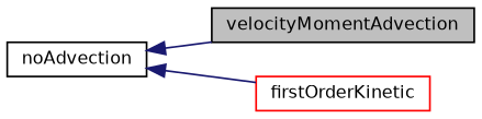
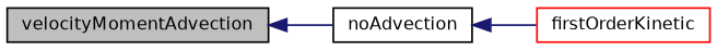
  digraph {
    rankdir=LR
    node [color=black fontname=Helvetica fontsize=10 shape=record]
    edge [color=midnightblue dir=back fontname=Helvetica fontsize=10 labelfontname=Helvetica labelfontsize=10 style=solid]
    n1 [fillcolor=grey75 fontcolor=black height=0.2 label=velocityMomentAdvection style=filled width=0.4]
    n2 [height=0.2 label=noAdvection width=0.4]
    n3 [color=red height=0.2 label=firstOrderKinetic width=0.4]
-   n2 -> n1
+   n1 -> n2
    n2 -> n3
  }
